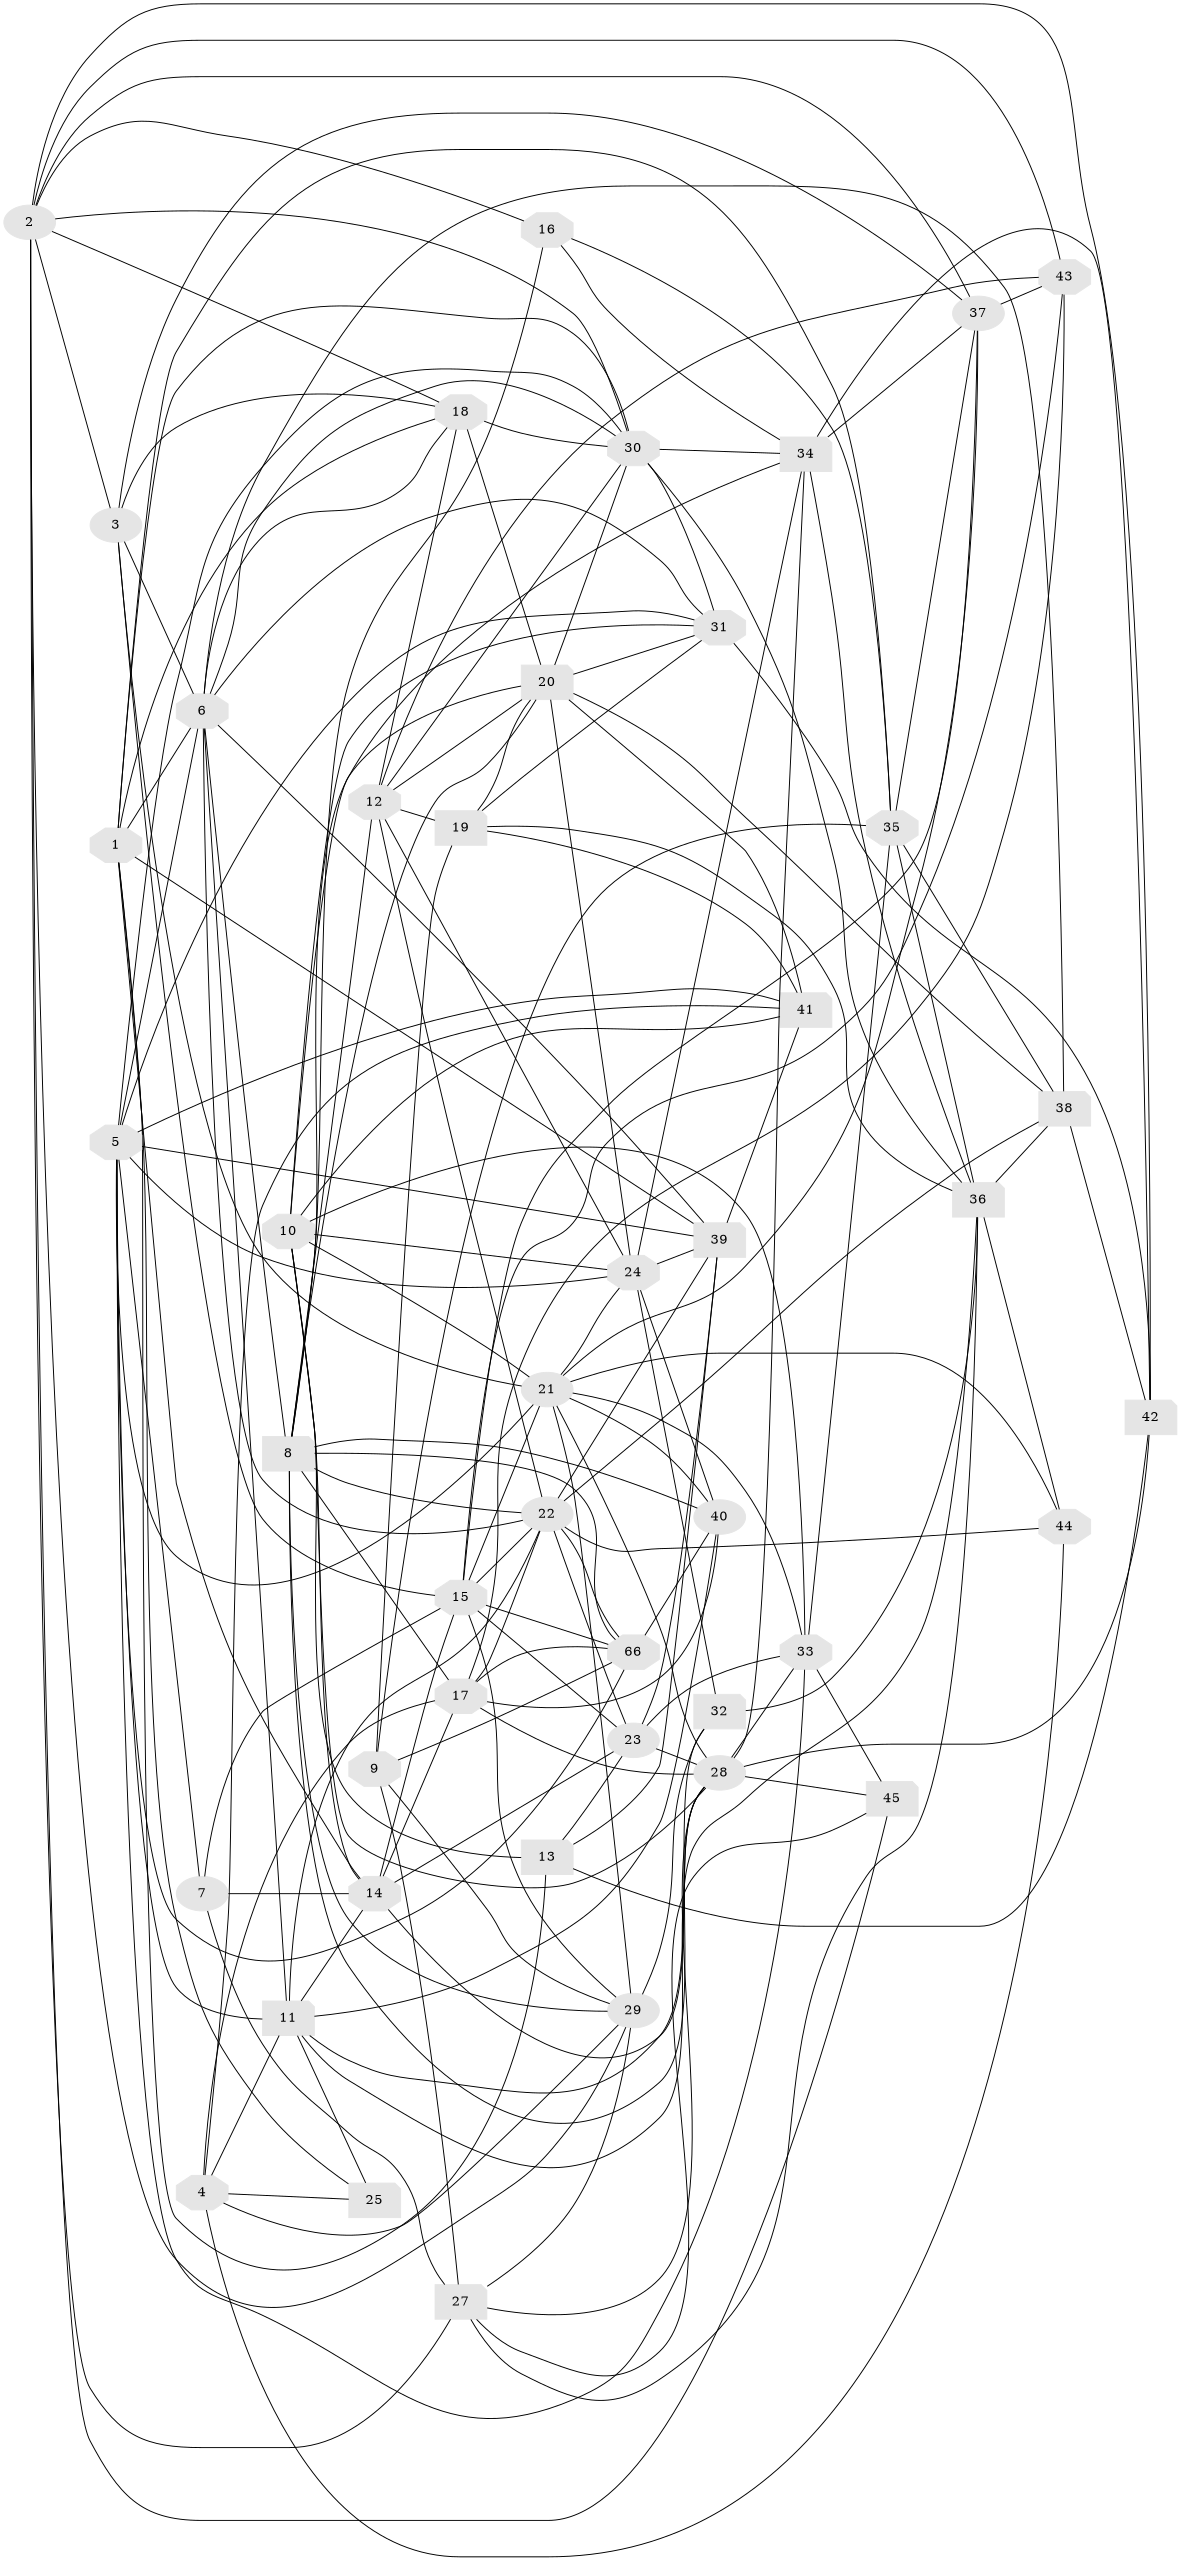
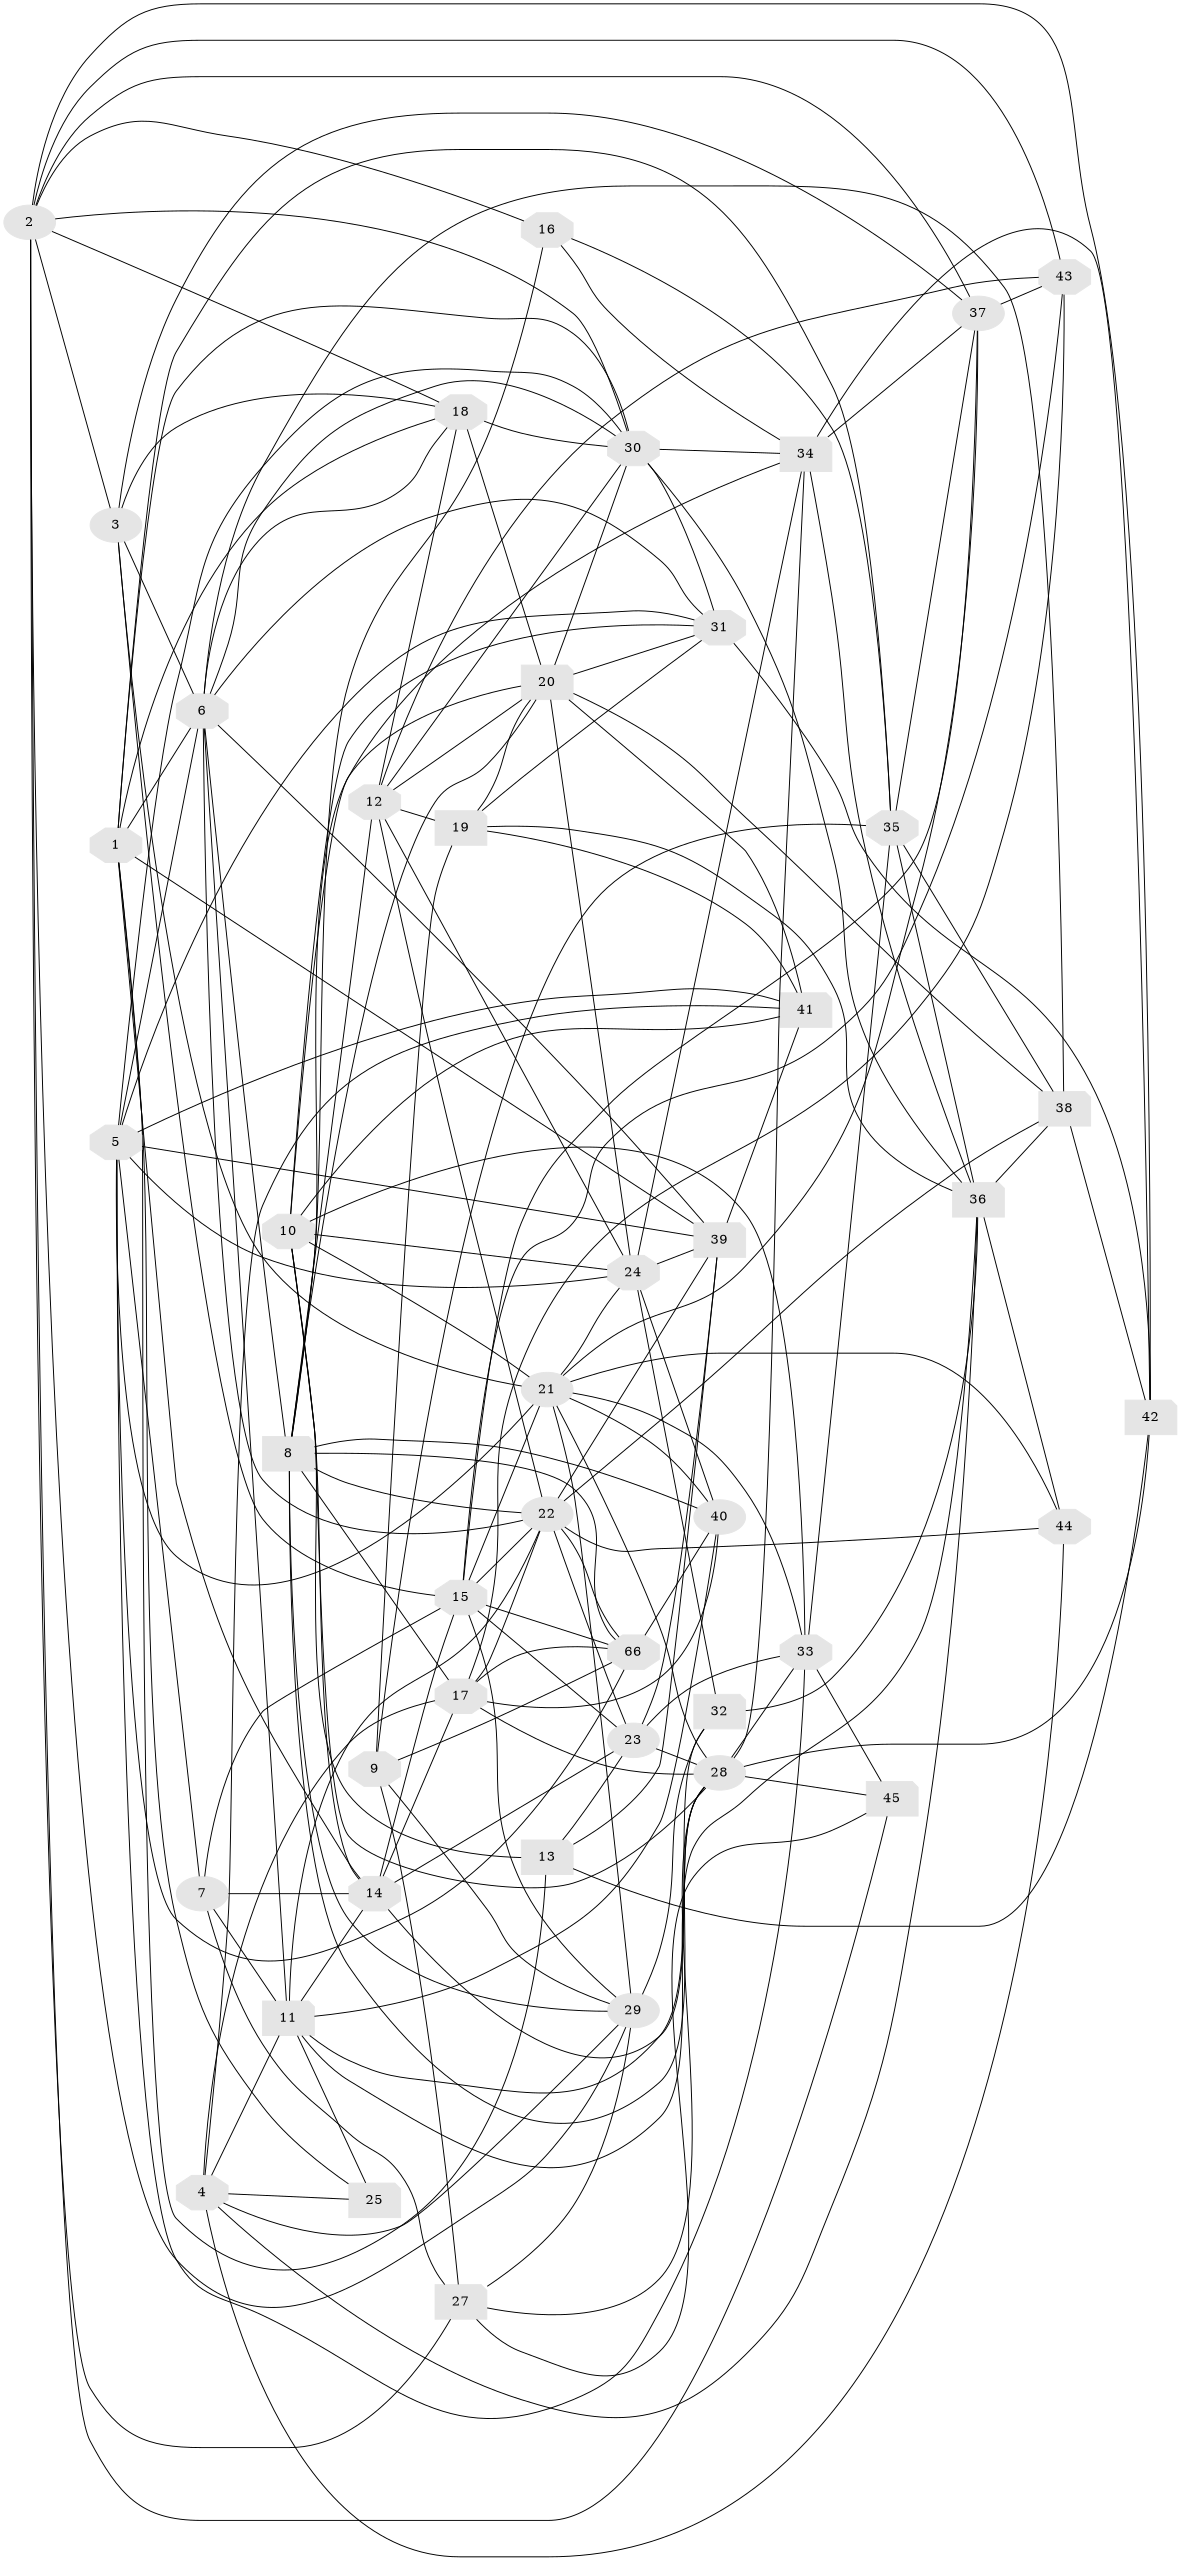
  graph {
    rankdir=LR
    node [color=gray90 shape=octagon style=filled]
    edge [weight=1.0]
    1
    6
    13 [shape=note]
    14
    18
    25 [shape=note]
    30
    35
    39 [shape=note]
    11 [shape=note]
    31
    8 [shape=note]
    22 [shape=ellipse]
    38 [shape=note]
    42 [shape=note]
    23 [shape=ellipse]
    15
    17
    28 [shape=ellipse]
    20 [shape=note]
    36 [shape=note]
    34 [shape=note]
    37 [shape=ellipse]
    41 [shape=note]
    2 [shape=ellipse]
    3 [shape=ellipse]
    16
    27 [shape=note]
    29 [shape=ellipse]
    43
    45 [shape=note]
    21 [shape=ellipse]
    32 [shape=note]
    n34 [label=66]
    44
    24
    33
    40 [shape=ellipse]
    4
    5
    7 [shape=ellipse]
    12
    19 [shape=note]
    9
    10
    1 -- 6
    1 -- 13
    1 -- 14
    1 -- 18
    1 -- 25
    1 -- 30
    1 -- 35
    1 -- 39
    6 -- 18 [weight=2.0]
    6 -- 30
    6 -- 39
    6 -- 11
    6 -- 31
    6 -- 8
    6 -- 22
    6 -- 38
    13 -- 39 [weight=2.0]
    13 -- 42 [weight=3.0]
    13 -- 23
    14 -- 23 [weight=2.0]
    14 -- 15
    14 -- 17 [weight=2.0]
    14 -- 28
    18 -- 30
    18 -- 20
    30 -- 31
    30 -- 36
    30 -- 34
    35 -- 38
    35 -- 36
    35 -- 37
    39 -- 41
    11 -- 14 [weight=2.0]
    11 -- 25
    11 -- 22
    11 -- 36
    11 -- 32
    11 -- 40
    31 -- 42
    8 -- 22
    8 -- 17 [weight=2.0]
    8 -- 28
    8 -- 20
    8 -- 34
    8 -- 16
    8 -- 29
    8 -- n34
    8 -- 40
    8 -- 12
    22 -- 39 [weight=2.0]
    22 -- 38
    22 -- 23
    22 -- n34
    22 -- 44
    38 -- 42
    23 -- 39
    23 -- 28
    23 -- 33
    15 -- 22
    15 -- 23
    15 -- 37
    15 -- 29
    15 -- 43
    15 -- 21
    15 -- n34 [weight=2.0]
    17 -- 22
    17 -- 28
    17 -- 43
    17 -- n34
    17 -- 40
    28 -- 42
    28 -- 34
    28 -- 45
    28 -- 33
    20 -- 30
    20 -- 31 [weight=2.0]
    20 -- 38
    20 -- 41
    20 -- 24
    36 -- 38
    36 -- 44
    34 -- 42
    34 -- 36
    34 -- 37
    37 -- 43
    2 -- 18
    2 -- 30
    2 -- 42
    2 -- 37
    2 -- 3
    2 -- 16
    2 -- 27 [weight=2.0]
    2 -- 29
    2 -- 43 [weight=2.0]
    2 -- 45
    3 -- 6
    3 -- 18
    3 -- 15 [weight=2.0]
    3 -- 37 [weight=2.0]
    3 -- 21
    16 -- 35
    16 -- 34
    27 -- 28
    27 -- 29
    27 -- 45
    29 -- 32
    21 -- 28
    21 -- 37
    21 -- 29
    21 -- 44
    21 -- 24 [weight=2.0]
    21 -- 33 [weight=2.0]
    21 -- 40
    32 -- 36
    n34 -- 40
    24 -- 39
    24 -- 34
    24 -- 32
    24 -- 40
    33 -- 35
    33 -- 45
    4 -- 25 [weight=2.0]
    4 -- 11
    4 -- 17
-   27 -- 36
+   4 -- 36
    4 -- 41 [weight=3.0]
    4 -- 29
    4 -- 44
    5 -- 6
    5 -- 30
    5 -- 39 [weight=3.0]
    5 -- 31
    5 -- 41
    5 -- 21
    5 -- n34
    5 -- 24
    5 -- 33
    5 -- 7
    7 -- 14 [weight=2.0]
-   5 -- 11
+   7 -- 11
    7 -- 15
    7 -- 27
    12 -- 18
    12 -- 30
    12 -- 22
    12 -- 20
    12 -- 43
    12 -- 24
    12 -- 19
    19 -- 31
    19 -- 20 [weight=2.0]
    19 -- 36 [weight=2.0]
    19 -- 41
    9 -- 35 [weight=2.0]
    9 -- 27 [weight=2.0]
    9 -- 29 [weight=2.0]
    9 -- n34
    9 -- 19
    10 -- 13
    10 -- 14
    10 -- 31
    10 -- 28 [weight=2.0]
    10 -- 20
    10 -- 41
    10 -- 21
    10 -- 24
    10 -- 33
  }
